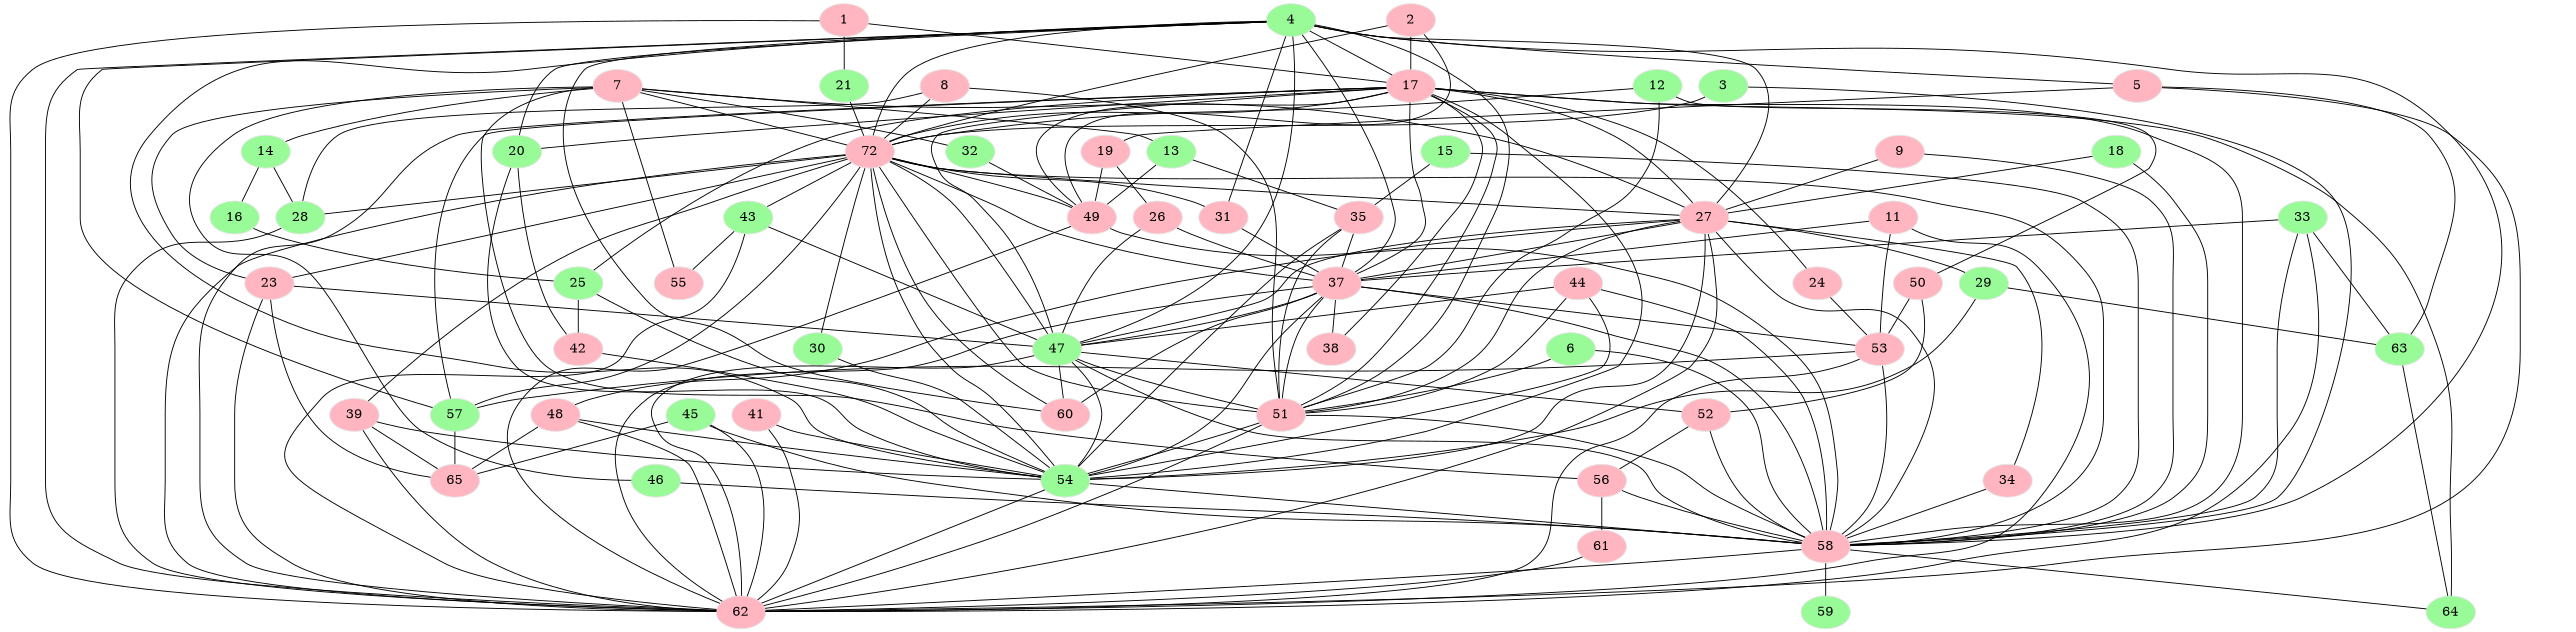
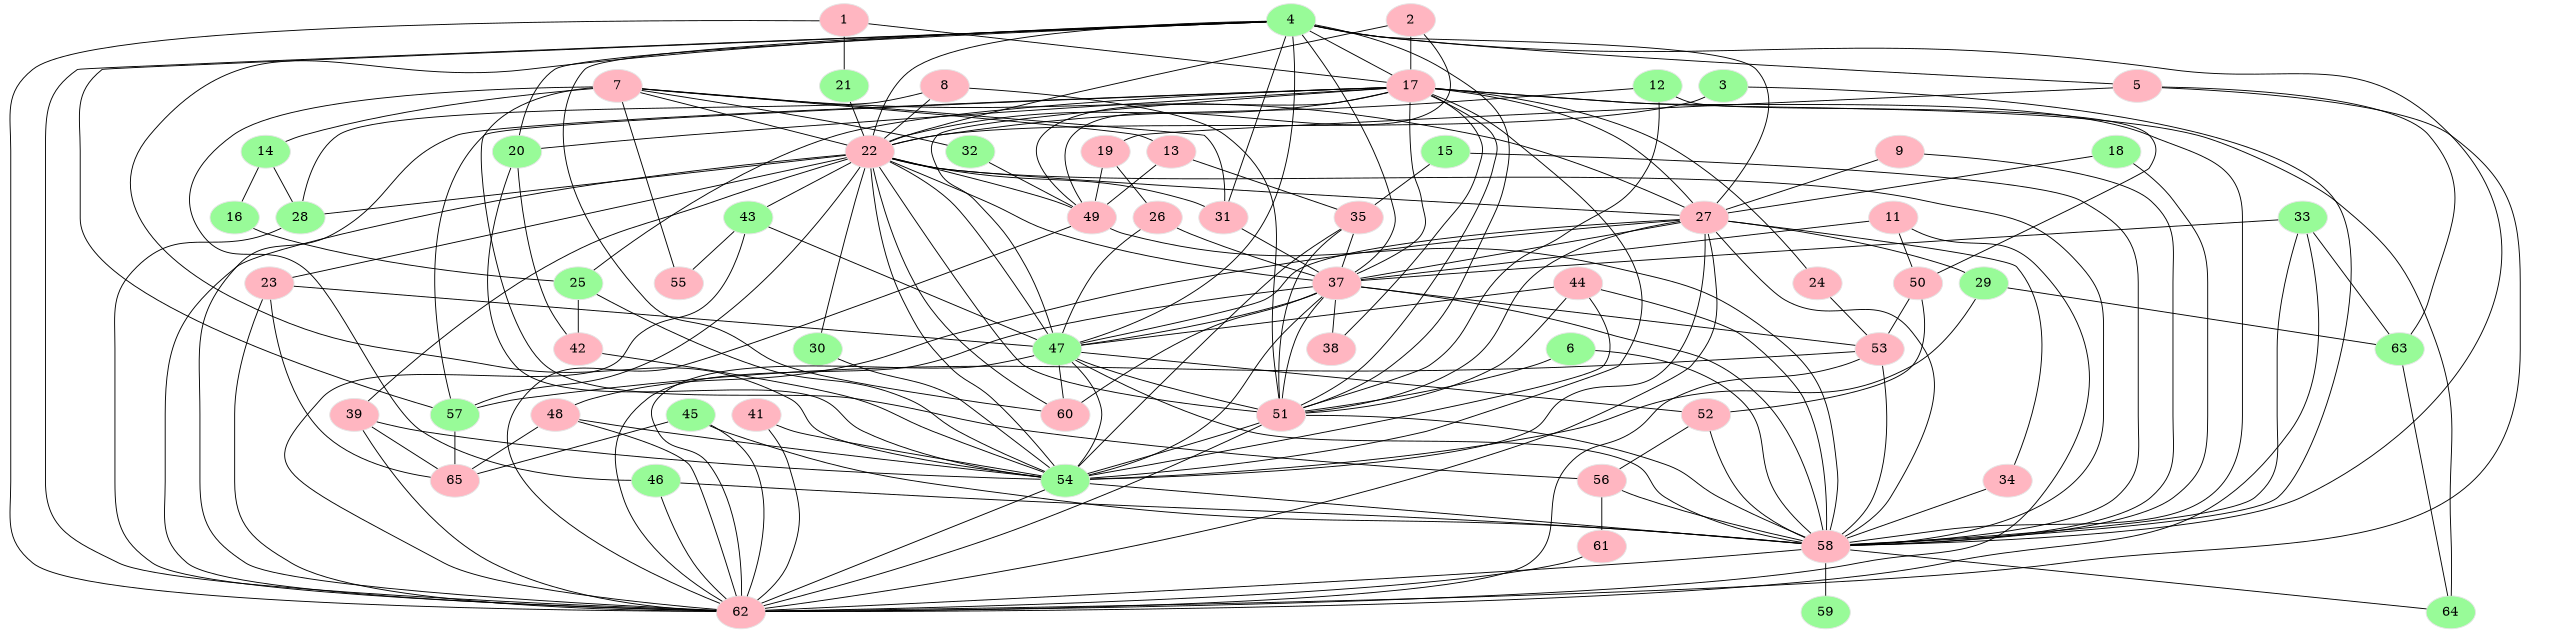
  graph {
    node [color=gray90 fillcolor=lightpink style=filled]
    edge [weight=1.0]
    1
    17
    21 [fillcolor=palegreen]
    62
-   22 [label=72]
+   22
    49
    58
    20 [fillcolor=palegreen]
    27
    37
    47 [fillcolor=palegreen]
    51
    54 [fillcolor=palegreen]
    57 [fillcolor=palegreen]
    25 [fillcolor=palegreen]
    24
    38
    64 [fillcolor=palegreen]
    2
    31
    60
    23
    28 [fillcolor=palegreen]
    30 [fillcolor=palegreen]
    39
    43 [fillcolor=palegreen]
    3 [fillcolor=palegreen]
    59 [fillcolor=palegreen]
    4 [fillcolor=palegreen]
    5
    19
    63 [fillcolor=palegreen]
    42
    29 [fillcolor=palegreen]
    34
    48
    53
    52
    65
    26
    6 [fillcolor=palegreen]
    7
-   13 [fillcolor=palegreen]
+   13
    14 [fillcolor=palegreen]
    32 [fillcolor=palegreen]
    46 [fillcolor=palegreen]
    55
    56
    35
    16 [fillcolor=palegreen]
    61
    8
    9
    11
    12 [fillcolor=palegreen]
    50
    15 [fillcolor=palegreen]
    18 [fillcolor=palegreen]
    33 [fillcolor=palegreen]
    41
    44
    45 [fillcolor=palegreen]
    1 -- 17
    1 -- 21
    1 -- 62
    17 -- 62
    17 -- 22
    17 -- 49
    17 -- 58
    17 -- 20
    17 -- 27
    17 -- 37 [weight=2.0]
    17 -- 47 [weight=2.0]
    17 -- 51 [weight=2.0]
    17 -- 54
    17 -- 57
    17 -- 25 [weight=2.0]
    17 -- 24
    17 -- 38
    17 -- 64
    21 -- 22
    22 -- 62 [weight=3.0]
    22 -- 49
    22 -- 58
    22 -- 27 [weight=2.0]
    22 -- 37
    22 -- 47
    22 -- 51
    22 -- 54
    22 -- 57
    22 -- 31
    22 -- 60
    22 -- 23
    22 -- 28
    22 -- 30
    22 -- 39
    22 -- 43 [weight=2.0]
    49 -- 62
    49 -- 58
    58 -- 62 [weight=3.0]
    58 -- 64
    58 -- 59
    20 -- 54
    20 -- 42
    27 -- 62 [weight=3.0]
    27 -- 58
    27 -- 37
    27 -- 47
    27 -- 51
    27 -- 54
    27 -- 29
    27 -- 34
    27 -- 48
    37 -- 62 [weight=2.0]
    37 -- 58
    37 -- 47
    37 -- 51 [weight=2.0]
    37 -- 54 [weight=2.0]
    37 -- 38
    37 -- 60
    37 -- 53
    47 -- 62
    47 -- 58 [weight=2.0]
    47 -- 51
    47 -- 54
    47 -- 60
    47 -- 52
    51 -- 62 [weight=2.0]
    51 -- 58
    51 -- 54
    54 -- 62
    54 -- 58
    57 -- 65
    25 -- 54
    25 -- 42
    24 -- 53
    2 -- 17
    2 -- 22
    2 -- 49
    31 -- 37
    23 -- 62
    23 -- 47
    23 -- 65
    28 -- 62
    30 -- 54
    39 -- 62 [weight=2.0]
    39 -- 54
    39 -- 65
    43 -- 62
    43 -- 47 [weight=2.0]
    43 -- 55
    3 -- 22
    3 -- 58
    4 -- 17
    4 -- 62
    4 -- 22 [weight=2.0]
    4 -- 58
    4 -- 20
    4 -- 27 [weight=3.0]
    4 -- 37 [weight=2.0]
    4 -- 47
    4 -- 51
    4 -- 54 [weight=2.0]
    4 -- 57
    4 -- 31
    4 -- 60
    4 -- 5
    5 -- 62
    5 -- 19
    5 -- 63
    19 -- 49
    19 -- 26
    63 -- 64
    42 -- 54
    29 -- 54
    29 -- 63
    34 -- 58
    48 -- 62
    48 -- 54
    48 -- 65
    53 -- 62
    53 -- 58
    53 -- 57
    52 -- 58
    52 -- 56
    26 -- 37
    26 -- 47
    6 -- 58
    6 -- 51
    7 -- 22
    7 -- 27
-   7 -- 23
+   7 -- 31
    7 -- 13
    7 -- 14
    7 -- 32
    7 -- 46 [weight=2.0]
    7 -- 55
    7 -- 56
    13 -- 49
    13 -- 35
    14 -- 28
    14 -- 16
    32 -- 49
+   46 -- 62
    46 -- 58
    56 -- 58
    56 -- 61
    35 -- 37
    35 -- 51
    35 -- 54 [weight=2.0]
    16 -- 25
    61 -- 62
    8 -- 22
    8 -- 51
    8 -- 28
    9 -- 58
    9 -- 27
    11 -- 62
    11 -- 37
-   11 -- 53
+   11 -- 50
    12 -- 22
    12 -- 51
    12 -- 50
    50 -- 53 [weight=2.0]
    50 -- 52
    15 -- 58
    15 -- 35
    18 -- 58
    18 -- 27
    33 -- 62
    33 -- 58
    33 -- 37
    33 -- 63
    41 -- 62
    41 -- 54
    44 -- 58
    44 -- 47
    44 -- 51
    44 -- 54
    45 -- 62
    45 -- 58
    45 -- 65
  }
